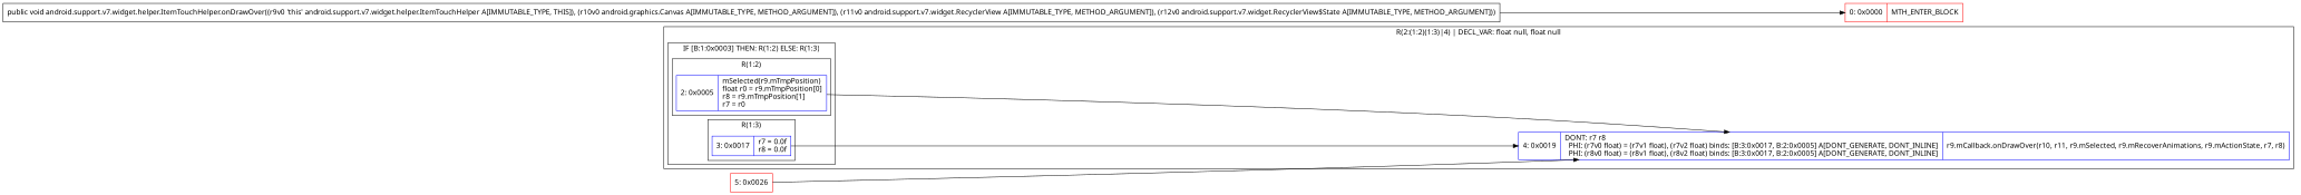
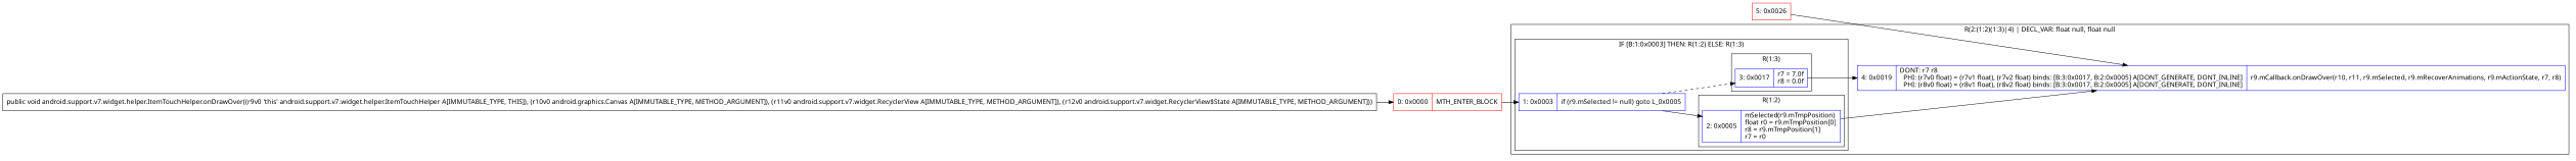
  digraph {
    fontname="Noto Sans"
    rankdir=LR
    node [color=blue fontname="Noto Sans" shape=record]
    edge [fontname="Noto Sans"]
    n1 [label="{2\:\ 0x0005|mSelected(r9.mTmpPosition)\lfloat r0 = r9.mTmpPosition[0]\lr8 = r9.mTmpPosition[1]\lr7 = r0\l}"]
-   n2 [label="{3\:\ 0x0017|r7 = 0.0f\lr8 = 0.0f\l}"]
+   n2 [label="{3\:\ 0x0017|r7 = 7.0f\lr8 = 0.0f\l}"]
+   n3 [label="{1\:\ 0x0003|if (r9.mSelected != null) goto L_0x0005\l}"]
    n4 [label="{4\:\ 0x0019|DONT: r7 r8 \l  PHI: (r7v0 float) = (r7v1 float), (r7v2 float) binds: [B:3:0x0017, B:2:0x0005] A[DONT_GENERATE, DONT_INLINE]\l  PHI: (r8v0 float) = (r8v1 float), (r8v2 float) binds: [B:3:0x0017, B:2:0x0005] A[DONT_GENERATE, DONT_INLINE]\l|r9.mCallback.onDrawOver(r10, r11, r9.mSelected, r9.mRecoverAnimations, r9.mActionState, r7, r8)\l}"]
    n5 [color=red label="{5\:\ 0x0026}"]
    n6 [color=red label="{0\:\ 0x0000|MTH_ENTER_BLOCK\l}"]
    n7 [label="{public void android.support.v7.widget.helper.ItemTouchHelper.onDrawOver((r9v0 'this' android.support.v7.widget.helper.ItemTouchHelper A[IMMUTABLE_TYPE, THIS]), (r10v0 android.graphics.Canvas A[IMMUTABLE_TYPE, METHOD_ARGUMENT]), (r11v0 android.support.v7.widget.RecyclerView A[IMMUTABLE_TYPE, METHOD_ARGUMENT]), (r12v0 android.support.v7.widget.RecyclerView$State A[IMMUTABLE_TYPE, METHOD_ARGUMENT])) }" color=""]
    subgraph cluster_1 {
      label="R(2:(1:2)(1:3)|4) | DECL_VAR: float null, float null\l"
      n4
      subgraph cluster_2 {
        label="IF [B:1:0x0003] THEN: R(1:2) ELSE: R(1:3)"
+       n3
        subgraph cluster_3 {
          label="R(1:2)"
          n1
        }
        subgraph cluster_4 {
          label="R(1:3)"
          n2
        }
      }
    }
    n1 -> n4
    n2 -> n4
+   n3 -> n1
+   n3 -> n2 [style=dashed]
    n5 -> n4
+   n6 -> n3
    n7 -> n6
  }
